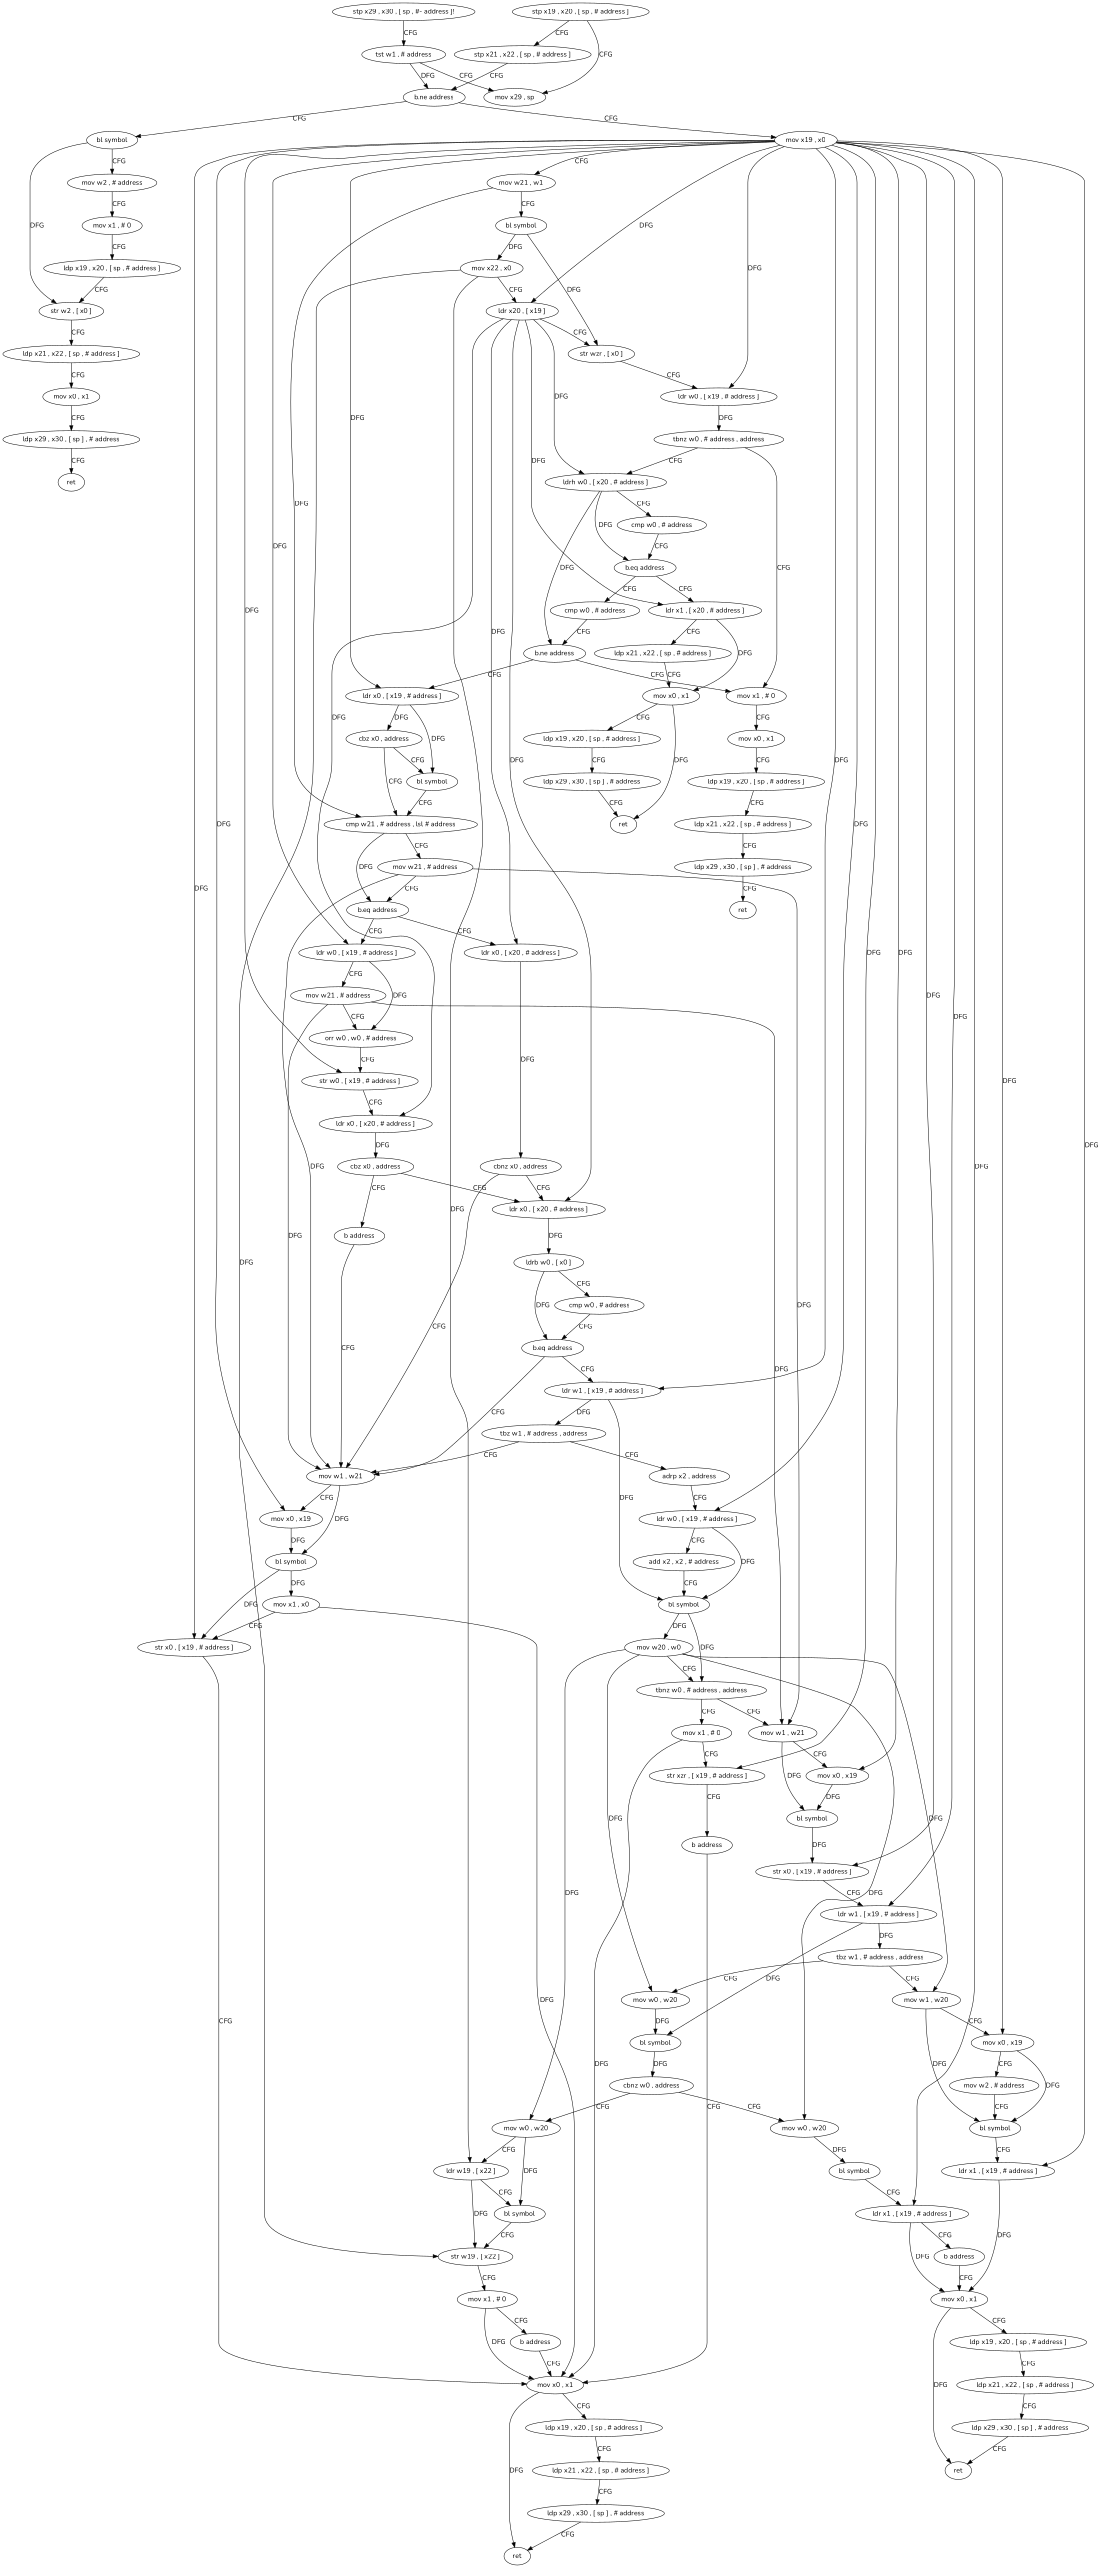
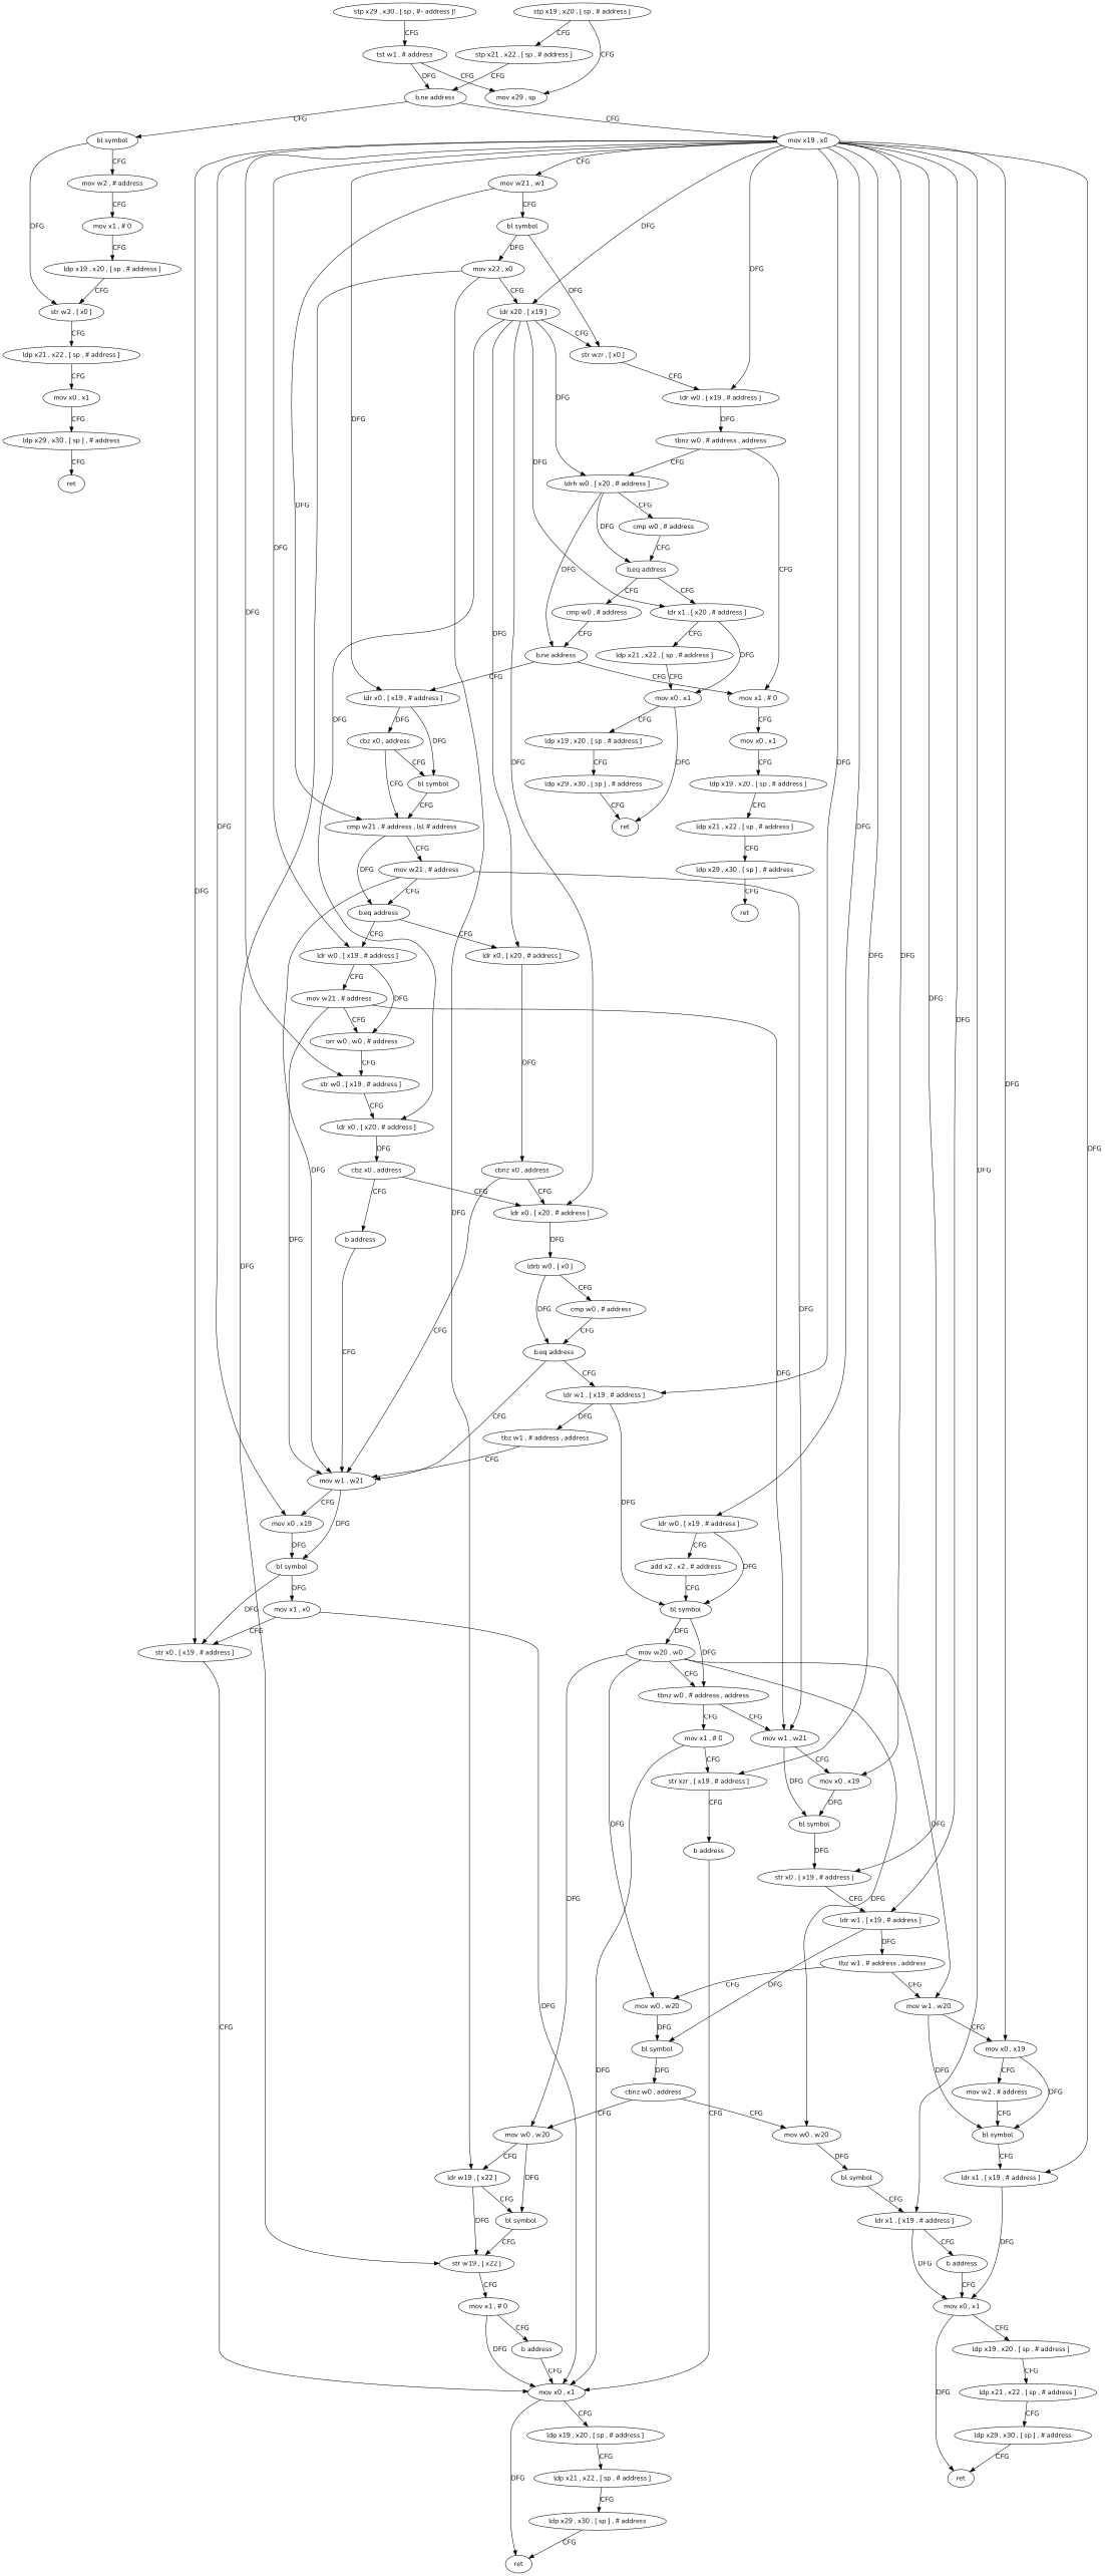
  digraph {
    fontname=Nunito
    node [fontname=Nunito]
    edge [fontname=Nunito]
    n1 [label="stp x29 , x30 , [ sp , #- address ]!"]
    n2 [label="tst w1 , # address"]
    n3 [label="mov x29 , sp"]
    n4 [label="b.ne address"]
    n5 [label="bl symbol"]
    n6 [label="mov x19 , x0"]
    n7 [label="stp x19 , x20 , [ sp , # address ]"]
    n8 [label="stp x21 , x22 , [ sp , # address ]"]
    n9 [label="mov w2 , # address"]
    n10 [label="str w2 , [ x0 ]"]
    n11 [label="mov w21 , w1"]
    n12 [label="ldr x20 , [ x19 ]"]
    n13 [label="ldr w0 , [ x19 , # address ]"]
    n14 [label="ldr x0 , [ x19 , # address ]"]
    n15 [label="ldr w0 , [ x19 , # address ]"]
    n16 [label="str w0 , [ x19 , # address ]"]
    n17 [label="ldr w1 , [ x19 , # address ]"]
    n18 [label="mov x0 , x19"]
    n19 [label="str x0 , [ x19 , # address ]"]
    n20 [label="ldr w0 , [ x19 , # address ]"]
    n21 [label="str xzr , [ x19 , # address ]"]
    n22 [label="mov x0 , x19"]
    n23 [label="str x0 , [ x19 , # address ]"]
    n24 [label="ldr w1 , [ x19 , # address ]"]
    n25 [label="mov x0 , x19"]
    n26 [label="ldr x1 , [ x19 , # address ]"]
    n27 [label="ldr x1 , [ x19 , # address ]"]
    n28 [label="mov x1 , # 0"]
    n29 [label="ldp x21 , x22 , [ sp , # address ]"]
    n30 [label="bl symbol"]
    n31 [label="cmp w21 , # address , lsl # address"]
    n32 [label="str wzr , [ x0 ]"]
    n33 [label="ldrh w0 , [ x20 , # address ]"]
    n34 [label="ldr x1 , [ x20 , # address ]"]
    n35 [label="ldr x0 , [ x20 , # address ]"]
    n36 [label="ldr x0 , [ x20 , # address ]"]
    n37 [label="ldr x0 , [ x20 , # address ]"]
    n38 [label="tbnz w0 , # address , address"]
    n39 [label="cbz x0 , address"]
    n40 [label="bl symbol"]
    n41 [label="mov w21 , # address"]
    n42 [label="orr w0 , w0 , # address"]
    n43 [label="tbz w1 , # address , address"]
    n44 [label="bl symbol"]
    n45 [label="bl symbol"]
    n46 [label="mov x0 , x1"]
    n47 [label="add x2 , x2 , # address"]
    n48 [label="b address"]
    n49 [label="bl symbol"]
    n50 [label="tbz w1 , # address , address"]
    n51 [label="bl symbol"]
    n52 [label="bl symbol"]
    n53 [label="mov w2 , # address"]
    n54 [label="mov x0 , x1"]
    n55 [label="b address"]
    n56 [label="ldp x19 , x20 , [ sp , # address ]"]
    n57 [label="mov x0 , x1"]
    n58 [label="ldp x29 , x30 , [ sp ] , # address"]
    n59 [label=ret]
    n60 [label="mov x22 , x0"]
    n61 [label="mov w21 , # address"]
    n62 [label="b.eq address"]
    n63 [label="ldr w19 , [ x22 ]"]
    n64 [label="str w19 , [ x22 ]"]
    n65 [label="bl symbol"]
    n66 [label="mov x1 , # 0"]
    n67 [label="cmp w0 , # address"]
    n68 [label="b.eq address"]
    n69 [label="b.ne address"]
    n70 [label="ldp x21 , x22 , [ sp , # address ]"]
    n71 [label="mov x0 , x1"]
    n72 [label="cbnz x0 , address"]
    n73 [label="cbz x0 , address"]
    n74 [label="ldrb w0 , [ x0 ]"]
    n75 [label="mov x1 , # 0"]
    n76 [label="mov x0 , x1"]
    n77 [label="ldp x19 , x20 , [ sp , # address ]"]
    n78 [label="cmp w0 , # address"]
    n79 [label="ldp x21 , x22 , [ sp , # address ]"]
    n80 [label="ldp x29 , x30 , [ sp ] , # address"]
    n81 [label=ret]
    n82 [label="ldp x19 , x20 , [ sp , # address ]"]
    n83 [label=ret]
    n84 [label="ldp x29 , x30 , [ sp ] , # address"]
    n85 [label="mov w1 , w21"]
    n86 [label="mov w1 , w21"]
    n87 [label="b address"]
    n88 [label="cmp w0 , # address"]
    n89 [label="b.eq address"]
    n90 [label="mov x1 , x0"]
-   n91 [label="adrp x2 , address"]
    n92 [label="mov w20 , w0"]
    n93 [label="tbnz w0 , # address , address"]
    n94 [label="ldp x19 , x20 , [ sp , # address ]"]
    n95 [label=ret]
    n96 [label="ldp x21 , x22 , [ sp , # address ]"]
    n97 [label="mov w0 , w20"]
    n98 [label="mov w1 , w20"]
    n99 [label="mov w0 , w20"]
    n100 [label="mov w0 , w20"]
    n101 [label="mov x1 , # 0"]
    n102 [label="bl symbol"]
    n103 [label="cbnz w0 , address"]
    n104 [label="ldp x29 , x30 , [ sp ] , # address"]
    n105 [label="ldp x19 , x20 , [ sp , # address ]"]
    n106 [label=ret]
    n107 [label="ldp x21 , x22 , [ sp , # address ]"]
    n108 [label="b address"]
    n109 [label="ldp x29 , x30 , [ sp ] , # address"]
    n1 -> n2 [label=CFG]
    n2 -> n3 [label=CFG]
    n2 -> n4 [label=DFG]
    n4 -> n5 [label=CFG]
    n4 -> n6 [label=CFG]
    n5 -> n9 [label=CFG]
    n5 -> n10 [label=DFG]
    n6 -> n11 [label=CFG]
    n6 -> n12 [label=DFG]
    n6 -> n13 [label=DFG]
    n6 -> n14 [label=DFG]
    n6 -> n15 [label=DFG]
    n6 -> n16 [label=DFG]
    n6 -> n17 [label=DFG]
    n6 -> n18 [label=DFG]
    n6 -> n19 [label=DFG]
    n6 -> n20 [label=DFG]
    n6 -> n21 [label=DFG]
    n6 -> n22 [label=DFG]
    n6 -> n23 [label=DFG]
    n6 -> n24 [label=DFG]
    n6 -> n25 [label=DFG]
    n6 -> n26 [label=DFG]
    n6 -> n27 [label=DFG]
    n7 -> n3 [label=CFG]
    n7 -> n8 [label=CFG]
    n8 -> n4 [label=CFG]
    n9 -> n28 [label=CFG]
    n10 -> n29 [label=CFG]
    n11 -> n30 [label=CFG]
    n11 -> n31 [label=DFG]
    n12 -> n32 [label=CFG]
    n12 -> n33 [label=DFG]
    n12 -> n34 [label=DFG]
    n12 -> n35 [label=DFG]
    n12 -> n36 [label=DFG]
    n12 -> n37 [label=DFG]
    n13 -> n38 [label=DFG]
    n14 -> n39 [label=DFG]
    n14 -> n40 [label=DFG]
    n15 -> n41 [label=CFG]
    n15 -> n42 [label=DFG]
    n16 -> n36 [label=CFG]
    n17 -> n43 [label=DFG]
    n17 -> n44 [label=DFG]
    n18 -> n45 [label=DFG]
    n19 -> n46 [label=CFG]
    n20 -> n44 [label=DFG]
    n20 -> n47 [label=CFG]
    n21 -> n48 [label=CFG]
    n22 -> n49 [label=DFG]
    n23 -> n24 [label=CFG]
    n24 -> n50 [label=DFG]
    n24 -> n51 [label=DFG]
    n25 -> n52 [label=DFG]
    n25 -> n53 [label=CFG]
    n26 -> n54 [label=DFG]
    n27 -> n54 [label=DFG]
    n27 -> n55 [label=CFG]
    n28 -> n56 [label=CFG]
    n29 -> n57 [label=CFG]
    n30 -> n32 [label=DFG]
    n30 -> n60 [label=DFG]
    n31 -> n61 [label=CFG]
    n31 -> n62 [label=DFG]
    n32 -> n13 [label=CFG]
    n33 -> n67 [label=CFG]
    n33 -> n68 [label=DFG]
    n33 -> n69 [label=DFG]
    n34 -> n70 [label=CFG]
    n34 -> n71 [label=DFG]
    n35 -> n72 [label=DFG]
    n36 -> n73 [label=DFG]
    n37 -> n74 [label=DFG]
    n38 -> n33 [label=CFG]
    n38 -> n75 [label=CFG]
    n39 -> n31 [label=CFG]
    n39 -> n40 [label=CFG]
    n40 -> n31 [label=CFG]
    n41 -> n42 [label=CFG]
    n41 -> n85 [label=DFG]
    n41 -> n86 [label=DFG]
    n42 -> n16 [label=CFG]
    n43 -> n85 [label=CFG]
-   n43 -> n91 [label=CFG]
    n44 -> n92 [label=DFG]
    n44 -> n93 [label=DFG]
    n45 -> n19 [label=DFG]
    n45 -> n90 [label=DFG]
    n46 -> n94 [label=CFG]
    n46 -> n95 [label=DFG]
    n47 -> n44 [label=CFG]
    n48 -> n46 [label=CFG]
    n49 -> n23 [label=DFG]
    n50 -> n97 [label=CFG]
    n50 -> n98 [label=CFG]
    n51 -> n103 [label=DFG]
    n52 -> n26 [label=CFG]
    n53 -> n52 [label=CFG]
    n54 -> n105 [label=CFG]
    n54 -> n106 [label=DFG]
    n55 -> n54 [label=CFG]
    n56 -> n10 [label=CFG]
    n57 -> n58 [label=CFG]
    n58 -> n59 [label=CFG]
    n60 -> n12 [label=CFG]
    n60 -> n63 [label=DFG]
    n60 -> n64 [label=DFG]
    n61 -> n62 [label=CFG]
    n61 -> n85 [label=DFG]
    n61 -> n86 [label=DFG]
    n62 -> n15 [label=CFG]
    n62 -> n35 [label=CFG]
    n63 -> n64 [label=DFG]
    n63 -> n65 [label=CFG]
    n64 -> n66 [label=CFG]
    n65 -> n64 [label=CFG]
    n66 -> n46 [label=DFG]
    n66 -> n108 [label=CFG]
    n67 -> n68 [label=CFG]
    n68 -> n34 [label=CFG]
    n68 -> n78 [label=CFG]
    n69 -> n14 [label=CFG]
    n69 -> n75 [label=CFG]
    n70 -> n71 [label=CFG]
    n71 -> n82 [label=CFG]
    n71 -> n83 [label=DFG]
    n72 -> n37 [label=CFG]
    n72 -> n85 [label=CFG]
    n73 -> n37 [label=CFG]
    n73 -> n87 [label=CFG]
    n74 -> n88 [label=CFG]
    n74 -> n89 [label=DFG]
    n75 -> n76 [label=CFG]
    n76 -> n77 [label=CFG]
    n77 -> n79 [label=CFG]
    n78 -> n69 [label=CFG]
    n79 -> n80 [label=CFG]
    n80 -> n81 [label=CFG]
    n82 -> n84 [label=CFG]
    n84 -> n83 [label=CFG]
    n85 -> n18 [label=CFG]
    n85 -> n45 [label=DFG]
    n86 -> n22 [label=CFG]
    n86 -> n49 [label=DFG]
    n87 -> n85 [label=CFG]
    n88 -> n89 [label=CFG]
    n89 -> n17 [label=CFG]
    n89 -> n85 [label=CFG]
    n90 -> n19 [label=CFG]
    n90 -> n46 [label=DFG]
-   n91 -> n20 [label=CFG]
    n92 -> n93 [label=CFG]
    n92 -> n97 [label=DFG]
    n92 -> n98 [label=DFG]
    n92 -> n99 [label=DFG]
    n92 -> n100 [label=DFG]
    n93 -> n86 [label=CFG]
    n93 -> n101 [label=CFG]
    n94 -> n96 [label=CFG]
    n96 -> n104 [label=CFG]
    n97 -> n51 [label=DFG]
    n98 -> n25 [label=CFG]
    n98 -> n52 [label=DFG]
    n99 -> n63 [label=CFG]
    n99 -> n65 [label=DFG]
    n100 -> n102 [label=DFG]
    n101 -> n21 [label=CFG]
    n101 -> n46 [label=DFG]
    n102 -> n27 [label=CFG]
    n103 -> n99 [label=CFG]
    n103 -> n100 [label=CFG]
    n104 -> n95 [label=CFG]
    n105 -> n107 [label=CFG]
    n107 -> n109 [label=CFG]
    n108 -> n46 [label=CFG]
    n109 -> n106 [label=CFG]
  }
